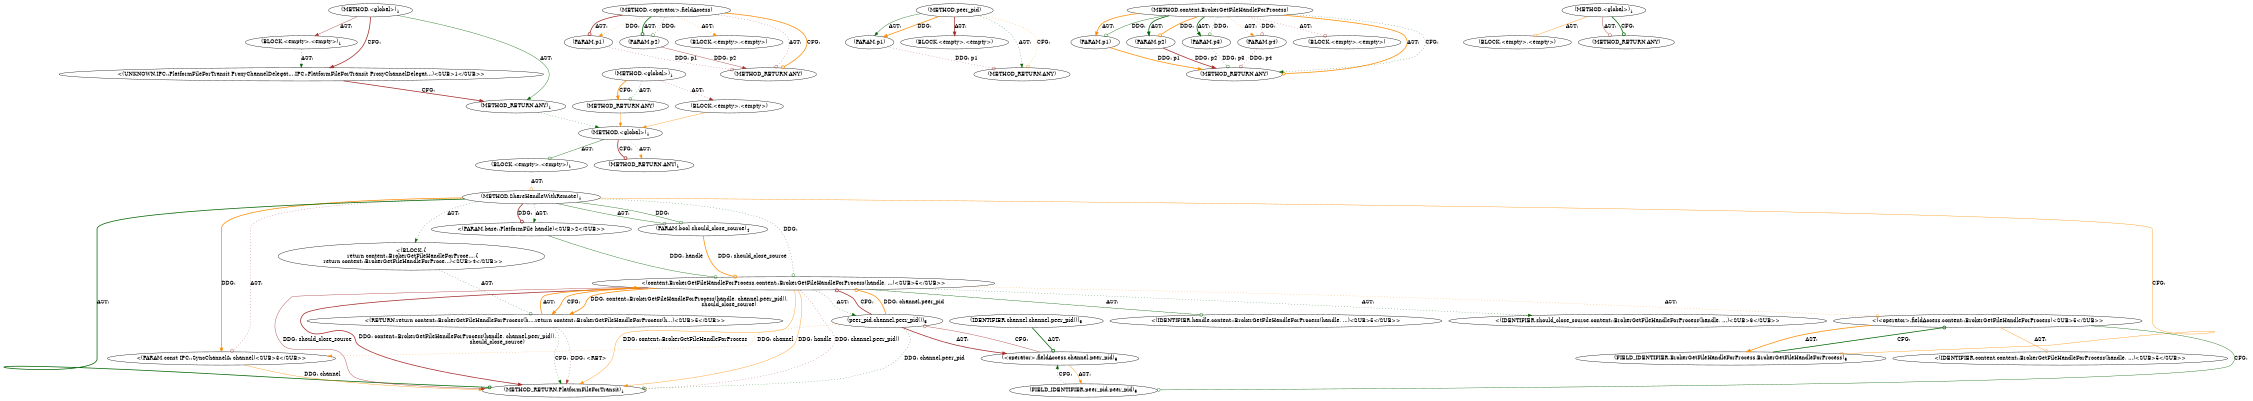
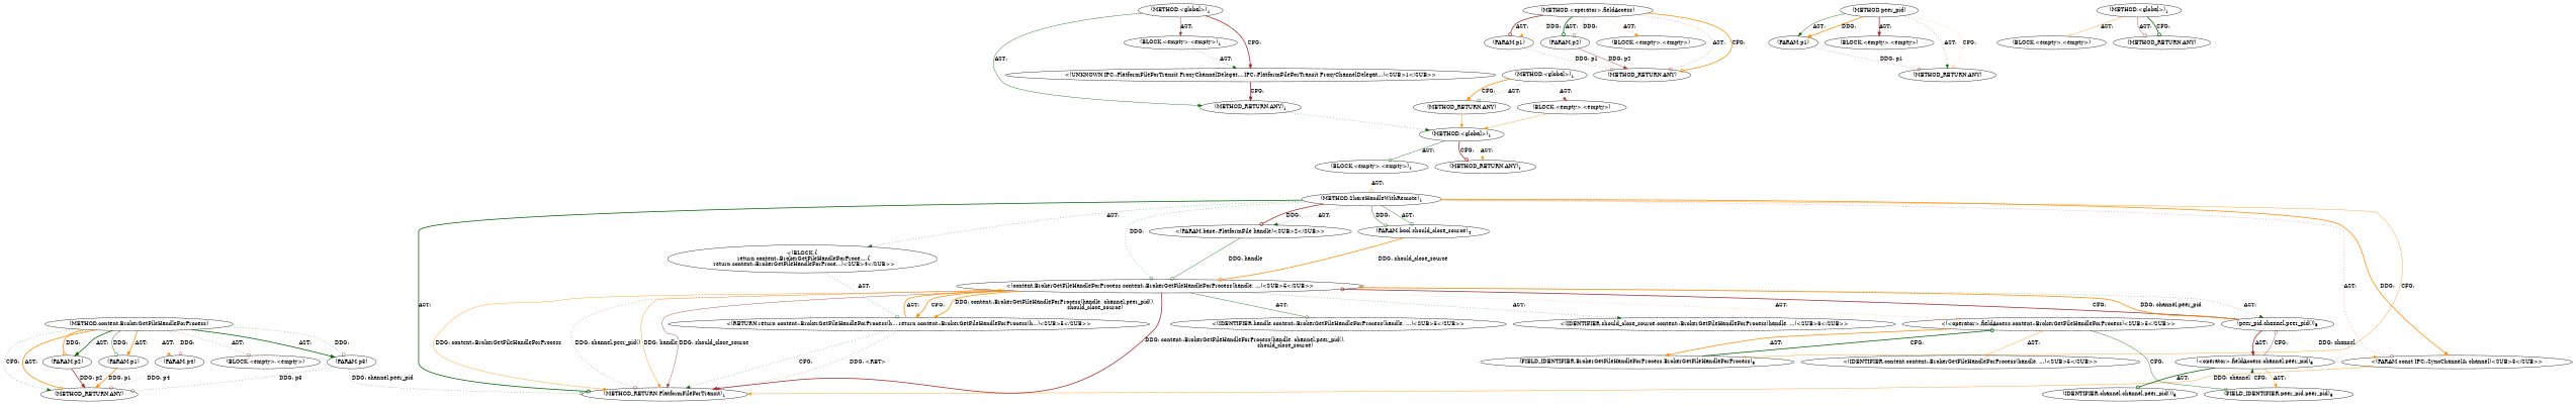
  digraph {
    edge [arrowhead=normal color=darkgreen style=dotted]
    n1 [label=<(METHOD,&lt;global&gt;)<SUB>1</SUB>>]
    n2 [label=<(BLOCK,&lt;empty&gt;,&lt;empty&gt;)<SUB>1</SUB>>]
    n3 [label=<(METHOD_RETURN,ANY)<SUB>1</SUB>>]
    n4 [label=<(METHOD,ShareHandleWithRemote)<SUB>1</SUB>>]
    n5 [label="<(PARAM,base::PlatformFile handle)<SUB>2</SUB>>"]
    n6 [label="<(PARAM,const IPC::SyncChannel&amp; channel)<SUB>3</SUB>>"]
    n7 [label=<(PARAM,bool should_close_source)<SUB>4</SUB>>]
    n8 [label="<(BLOCK,{\n  return content::BrokerGetFileHandleForProce...,{\n  return content::BrokerGetFileHandleForProce...)<SUB>4</SUB>>"]
    n9 [label="<(content.BrokerGetFileHandleForProcess,content::BrokerGetFileHandleForProcess(handle, ...)<SUB>5</SUB>>"]
    n10 [label=<(FIELD_IDENTIFIER,BrokerGetFileHandleForProcess,BrokerGetFileHandleForProcess)<SUB>5</SUB>>]
    n11 [label=<(METHOD_RETURN,PlatformFileForTransit)<SUB>1</SUB>>]
    n12 [label="<(RETURN,return content::BrokerGetFileHandleForProcess(h...,return content::BrokerGetFileHandleForProcess(h...)<SUB>5</SUB>>"]
    n13 [label=<(peer_pid,channel.peer_pid())<SUB>5</SUB>>]
    n14 [label="<(&lt;operator&gt;.fieldAccess,content::BrokerGetFileHandleForProcess)<SUB>5</SUB>>"]
    n15 [label="<(IDENTIFIER,handle,content::BrokerGetFileHandleForProcess(handle, ...)<SUB>5</SUB>>"]
    n16 [label="<(IDENTIFIER,should_close_source,content::BrokerGetFileHandleForProcess(handle, ...)<SUB>6</SUB>>"]
    n17 [label=<(&lt;operator&gt;.fieldAccess,channel.peer_pid)<SUB>5</SUB>>]
    n18 [label="<(IDENTIFIER,content,content::BrokerGetFileHandleForProcess(handle, ...)<SUB>5</SUB>>"]
    n19 [label=<(FIELD_IDENTIFIER,peer_pid,peer_pid)<SUB>5</SUB>>]
    n20 [label=<(IDENTIFIER,channel,channel.peer_pid())<SUB>5</SUB>>]
    n21 [label=<(METHOD,&lt;operator&gt;.fieldAccess)>]
    n22 [label=<(PARAM,p1)>]
    n23 [label=<(PARAM,p2)>]
    n24 [label=<(BLOCK,&lt;empty&gt;,&lt;empty&gt;)>]
    n25 [label=<(METHOD_RETURN,ANY)>]
    n26 [label=<(METHOD,peer_pid)>]
    n27 [label=<(PARAM,p1)>]
    n28 [label=<(BLOCK,&lt;empty&gt;,&lt;empty&gt;)>]
    n29 [label=<(METHOD_RETURN,ANY)>]
    n30 [label=<(METHOD,content.BrokerGetFileHandleForProcess)>]
    n31 [label=<(PARAM,p1)>]
    n32 [label=<(PARAM,p2)>]
    n33 [label=<(PARAM,p3)>]
    n34 [label=<(PARAM,p4)>]
    n35 [label=<(BLOCK,&lt;empty&gt;,&lt;empty&gt;)>]
    n36 [label=<(METHOD_RETURN,ANY)>]
    n37 [label=<(METHOD,&lt;global&gt;)<SUB>1</SUB>>]
    n38 [label=<(BLOCK,&lt;empty&gt;,&lt;empty&gt;)>]
    n39 [label=<(METHOD_RETURN,ANY)>]
    n40 [label=<(METHOD,&lt;global&gt;)<SUB>1</SUB>>]
    n41 [label=<(BLOCK,&lt;empty&gt;,&lt;empty&gt;)<SUB>1</SUB>>]
    n42 [label="<(UNKNOWN,IPC::PlatformFileForTransit ProxyChannelDelegat...,IPC::PlatformFileForTransit ProxyChannelDelegat...)<SUB>1</SUB>>"]
    n43 [label=<(METHOD_RETURN,ANY)<SUB>1</SUB>>]
    n44 [label=<(METHOD,&lt;global&gt;)<SUB>1</SUB>>]
    n45 [label=<(BLOCK,&lt;empty&gt;,&lt;empty&gt;)>]
    n46 [label=<(METHOD_RETURN,ANY)>]
    n1 -> n2 [arrowhead=odot label="AST: " style=solid]
    n1 -> n3 [color=darkorange label="AST: "]
    n1 -> n3 [arrowhead=odot color=brown label="CFG: " style=bold]
    n2 -> n4 [arrowhead=odot color=darkorange label="AST: "]
    n4 -> n5 [label="AST: "]
    n4 -> n5 [arrowhead=odot color=brown label="DDG: " style=bold]
    n4 -> n6 [arrowhead=odot color=brown label="AST: "]
    n4 -> n6 [color=darkorange label="DDG: " style=bold]
    n4 -> n7 [arrowhead=odot label="AST: " style=solid]
    n4 -> n7 [arrowhead=odot label="DDG: " style=solid]
    n4 -> n8 [label="AST: "]
    n4 -> n9 [arrowhead=odot label="DDG: "]
    n4 -> n10 [arrowhead=odot color=darkorange label="CFG: " style=solid]
    n4 -> n11 [arrowhead=odot label="AST: " style=bold]
    n5 -> n9 [arrowhead=odot label="DDG: handle" style=solid]
    n6 -> n11 [color=darkorange label="DDG: channel" style=solid]
    n7 -> n9 [arrowhead=odot color=darkorange label="DDG: should_close_source" style=bold]
    n8 -> n12 [arrowhead=odot label="AST: "]
    n9 -> n11 [color=darkorange label="DDG: content::BrokerGetFileHandleForProcess" style=solid]
    n9 -> n11 [color=darkorange label="DDG: handle" style=solid]
    n9 -> n11 [arrowhead=odot color=brown label="DDG: channel.peer_pid()"]
    n9 -> n11 [color=brown label="DDG: should_close_source" style=solid]
    n9 -> n11 [color=brown label="DDG: content::BrokerGetFileHandleForProcess(handle, channel.peer_pid(),\n                                                should_close_source)" style=bold]
    n9 -> n12 [color=darkorange label="CFG: " style=bold]
    n9 -> n12 [color=darkorange label="DDG: content::BrokerGetFileHandleForProcess(handle, channel.peer_pid(),\n                                                should_close_source)" style=bold]
    n9 -> n13 [label="AST: "]
    n9 -> n14 [arrowhead=odot color=darkorange label="AST: "]
    n9 -> n15 [arrowhead=odot label="AST: " style=solid]
    n9 -> n16 [label="AST: "]
    n10 -> n14 [arrowhead=odot label="CFG: " style=bold]
    n12 -> n9 [color=darkorange label="AST: " style=bold]
    n12 -> n11 [label="CFG: "]
    n12 -> n11 [color=brown label="DDG: &lt;RET&gt;"]
    n13 -> n6 [color=darkorange label="DDG: channel"]
    n13 -> n9 [arrowhead=odot color=brown label="CFG: " style=bold]
    n13 -> n9 [arrowhead=odot color=darkorange label="DDG: channel.peer_pid" style=bold]
-   n13 -> n11 [arrowhead=odot label="DDG: channel.peer_pid"]
+   n33 -> n11 [arrowhead=odot label="DDG: channel.peer_pid"]
    n13 -> n17 [color=brown label="AST: " style=bold]
    n14 -> n10 [color=darkorange label="AST: " style=bold]
    n14 -> n18 [arrowhead=odot color=darkorange label="AST: " style=solid]
    n14 -> n19 [arrowhead=odot label="CFG: " style=solid]
    n17 -> n13 [arrowhead=odot color=brown label="CFG: " style=solid]
    n17 -> n19 [color=darkorange label="AST: " style=solid]
-   n20 -> n17 [arrowhead=odot label="AST: " style=bold]
+   n17 -> n20 [arrowhead=odot label="AST: " style=bold]
    n19 -> n17 [label="CFG: "]
    n21 -> n22 [arrowhead=odot color=brown label="AST: " style=bold]
    n21 -> n22 [color=darkorange label="DDG: "]
    n21 -> n23 [arrowhead=odot label="AST: " style=bold]
    n21 -> n23 [arrowhead=odot label="DDG: "]
    n21 -> n24 [color=darkorange label="AST: "]
    n21 -> n25 [arrowhead=odot color=brown label="AST: "]
    n21 -> n25 [arrowhead=odot color=darkorange label="CFG: " style=bold]
    n22 -> n25 [arrowhead=odot color=brown label="DDG: p1"]
    n23 -> n25 [color=brown label="DDG: p2" style=solid]
    n26 -> n27 [label="AST: " style=solid]
    n26 -> n27 [color=darkorange label="DDG: " style=bold]
    n26 -> n28 [color=brown label="AST: " style=bold]
    n26 -> n29 [label="AST: "]
    n26 -> n29 [arrowhead=odot color=darkorange label="CFG: "]
    n27 -> n29 [arrowhead=odot color=brown label="DDG: p1"]
    n30 -> n31 [color=darkorange label="AST: " style=bold]
    n30 -> n31 [arrowhead=odot label="DDG: " style=solid]
    n30 -> n32 [label="AST: " style=bold]
    n30 -> n32 [arrowhead=odot color=darkorange label="DDG: " style=bold]
    n30 -> n33 [label="AST: " style=bold]
    n30 -> n33 [arrowhead=odot label="DDG: "]
    n30 -> n34 [color=darkorange label="AST: "]
    n30 -> n34 [arrowhead=odot color=brown label="DDG: "]
    n30 -> n35 [arrowhead=odot color=brown label="AST: "]
    n30 -> n36 [arrowhead=odot color=darkorange label="AST: " style=bold]
    n30 -> n36 [label="CFG: "]
    n31 -> n36 [color=darkorange label="DDG: p1" style=bold]
    n32 -> n36 [color=brown label="DDG: p2" style=bold]
    n33 -> n36 [arrowhead=odot label="DDG: p3"]
    n34 -> n36 [arrowhead=odot color=brown label="DDG: p4"]
    n37 -> n38 [arrowhead=odot color=darkorange label="AST: " style=solid]
    n37 -> n39 [arrowhead=odot color=brown label="AST: " style=solid]
    n37 -> n39 [arrowhead=odot label="CFG: " style=bold]
    n40 -> n41 [color=brown label="AST: " style=solid]
    n40 -> n42 [color=brown label="CFG: " style=bold]
    n40 -> n43 [label="AST: " style=solid]
    n41 -> n42 [label="AST: "]
    n42 -> n43 [color=brown label="CFG: " style=bold]
    n43 -> n1
    n44 -> n45 [color=brown label="AST: "]
    n44 -> n46 [arrowhead=odot label="AST: "]
    n44 -> n46 [color=darkorange label="CFG: " style=bold]
    n45 -> n1 [color=darkorange style=solid]
    n46 -> n1 [color=darkorange style=solid]
  }
